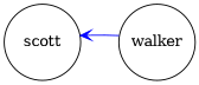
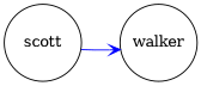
  digraph {
    rankdir=LR
    node [fillcolor=white fixedsize=true shape=circle style=filled]
    scott [height=1 width=1]
    walker [height=1 width=1]
-   walker -> scott [arrowhead=vee color=blue penwidth=1]
+   scott -> walker [arrowhead=vee color=blue penwidth=1]
  }
